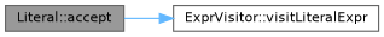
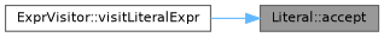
  digraph {
    rankdir=LR
    node [fontname=Helvetica fontsize=10 shape=box style=filled]
    n1 [color=gray40 fillcolor=grey60 fontcolor=black height=0.2 label="Literal::accept" width=0.4]
    n2 [color=grey40 fillcolor=white height=0.2 label="ExprVisitor::visitLiteralExpr" width=0.4]
-   n1 -> n2 [color=steelblue1 fontname=Helvetica fontsize=10 labelfontname=Helvetica labelfontsize=10 style=solid]
+   n2 -> n1 [color=steelblue1 fontname=Helvetica fontsize=10 labelfontname=Helvetica labelfontsize=10 style=solid]
  }
